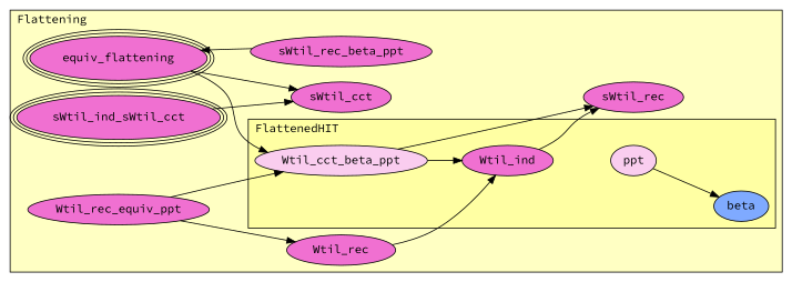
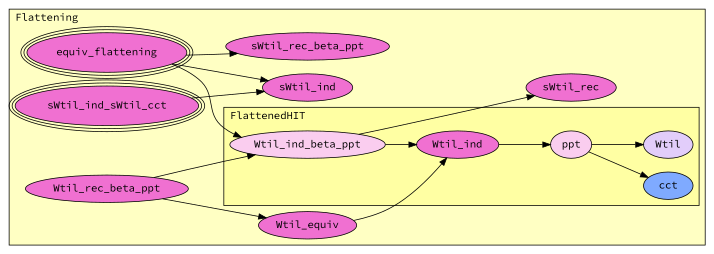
  digraph {
    fontname="Source Code Pro"
    rankdir=LR
    node [fillcolor="#F070D1" fontname="Source Code Pro" style=filled]
    edge [fontname="Source Code Pro"]
-   n1 [fillcolor="#FACDEF" label=Wtil_cct_beta_ppt]
+   n1 [fillcolor="#FACDEF" label=Wtil_ind_beta_ppt]
    n2 [label=Wtil_ind]
    n3 [fillcolor="#FACDEF" label=ppt]
-   n4 [fillcolor="#7FAAFF" label=beta]
+   n4 [fillcolor="#7FAAFF" label=cct]
+   n5 [fillcolor="#E2CDFA" label=Wtil]
    n6 [label=equiv_flattening peripheries=3]
    n7 [label=sWtil_rec_beta_ppt]
    n8 [label=sWtil_rec]
    n9 [label=sWtil_ind_sWtil_cct peripheries=3]
-   n10 [label=sWtil_cct]
-   n11 [label=Wtil_rec_equiv_ppt]
-   n12 [label=Wtil_rec]
+   n10 [label=sWtil_ind]
+   n11 [label=Wtil_rec_beta_ppt]
+   n12 [label=Wtil_equiv]
    subgraph cluster_1 {
      fillcolor="#FFFFC3"
      label=Flattening
      labeljust=l
      style=filled
      n6
      n7
      n8
      n9
      n10
      n11
      n12
      subgraph cluster_2 {
        fillcolor="#FFFFA3"
        label=FlattenedHIT
        labeljust=l
        style=filled
        n1
        n2
        n3
        n4
+       n5
      }
    }
    n1 -> n2
    n1 -> n8
-   n2 -> n8
+   n2 -> n3
    n3 -> n4
+   n3 -> n5
    n6 -> n1
-   n7 -> n6
+   n6 -> n7
    n6 -> n10
    n9 -> n10
    n11 -> n1
    n11 -> n12
    n12 -> n2
  }
